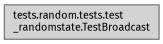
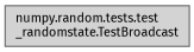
  digraph {
    rankdir=LR
    fontname="Fira Sans"
-   n1 [color=gray40 fillcolor=lightgrey fontname="Fira Sans" fontsize=10 height=0.2 label="tests.random.tests.test\l_randomstate.TestBroadcast" shape=record style=filled width=0.4]
+   n1 [color=gray40 fillcolor=lightgrey fontname="Fira Sans" fontsize=10 height=0.2 label="numpy.random.tests.test\l_randomstate.TestBroadcast" shape=record style=filled width=0.4]
  }
